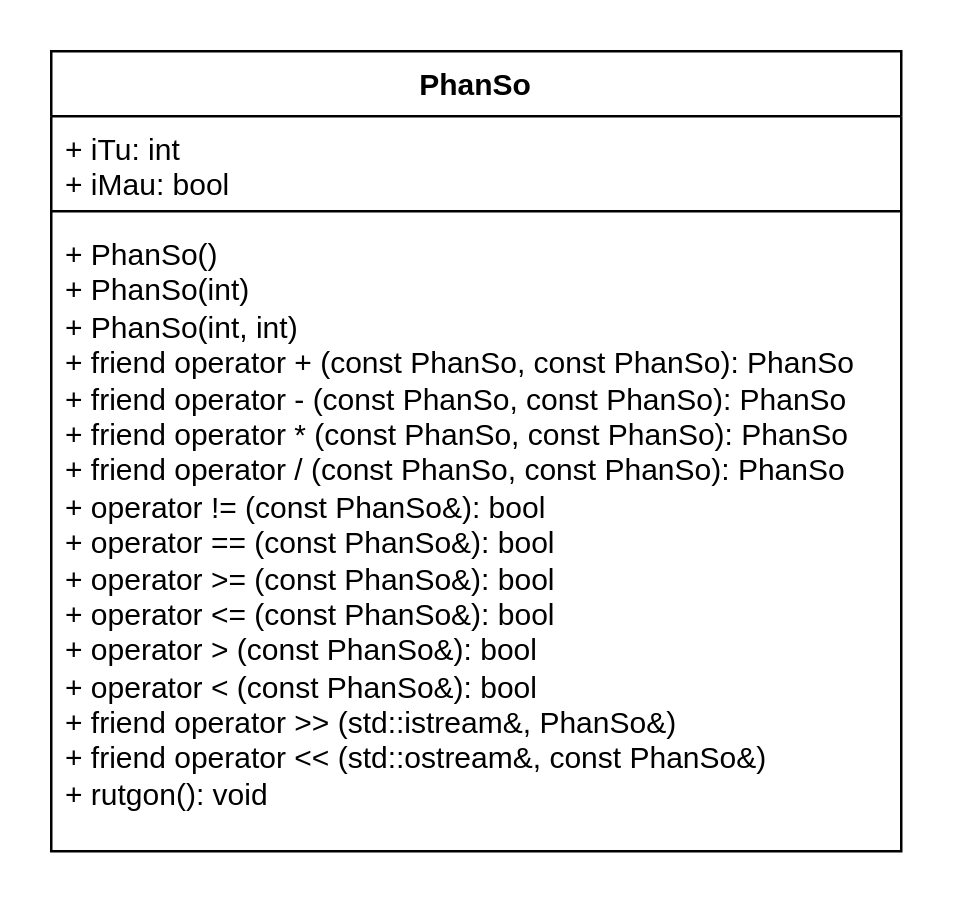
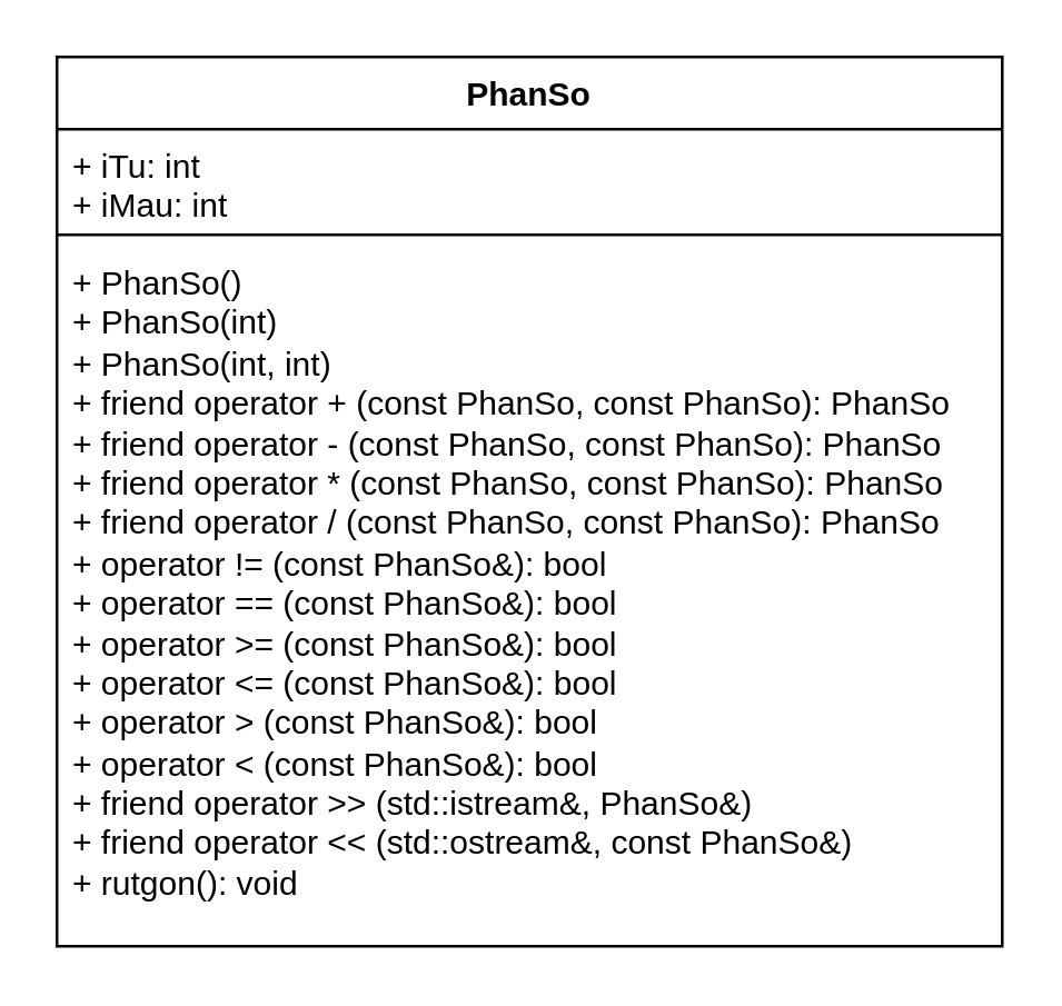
  <mxCell id="0" />
  <mxCell id="1" parent="0" />
  <mxCell id="2" value="PhanSo" style="swimlane;fontStyle=1;align=center;verticalAlign=top;childLayout=stackLayout;horizontal=1;startSize=26;horizontalStack=0;resizeParent=1;resizeParentMax=0;resizeLast=0;collapsible=1;marginBottom=0;whiteSpace=wrap;html=1;textShadow=0;labelBorderColor=none;" parent="1" vertex="1"><mxGeometry x="20" y="20" width="340" height="320" as="geometry" /></mxCell>
- <mxCell id="3" value="+ iTu: int&lt;div&gt;+ iMau: bool&lt;/div&gt;" style="text;strokeColor=none;fillColor=none;align=left;verticalAlign=top;spacingLeft=4;spacingRight=4;overflow=hidden;rotatable=0;points=[[0,0.5],[1,0.5]];portConstraint=eastwest;whiteSpace=wrap;html=1;" parent="2" vertex="1"><mxGeometry y="26" width="340" height="34" as="geometry" /></mxCell>
+ <mxCell id="3" value="+ iTu: int&lt;div&gt;+ iMau: int&lt;/div&gt;" style="text;strokeColor=none;fillColor=none;align=left;verticalAlign=top;spacingLeft=4;spacingRight=4;overflow=hidden;rotatable=0;points=[[0,0.5],[1,0.5]];portConstraint=eastwest;whiteSpace=wrap;html=1;" parent="2" vertex="1"><mxGeometry y="26" width="340" height="34" as="geometry" /></mxCell>
  <mxCell id="4" value="" style="line;strokeWidth=1;fillColor=none;align=left;verticalAlign=middle;spacingTop=-1;spacingLeft=3;spacingRight=3;rotatable=0;labelPosition=right;points=[];portConstraint=eastwest;strokeColor=inherit;" parent="2" vertex="1"><mxGeometry y="60" width="340" height="8" as="geometry" /></mxCell>
  <mxCell id="5" value="+ PhanSo()&lt;div style=&quot;font-size: 12px;&quot;&gt;+ PhanSo(int)&lt;/div&gt;&lt;div style=&quot;font-size: 12px;&quot;&gt;+ PhanSo(int, int)&lt;/div&gt;&lt;div style=&quot;font-size: 12px;&quot;&gt;+ friend operator + (const PhanSo, const PhanSo): PhanSo&lt;/div&gt;&lt;div style=&quot;font-size: 12px;&quot;&gt;+ friend operator - (const PhanSo, const PhanSo): PhanSo&lt;/div&gt;&lt;div style=&quot;font-size: 12px;&quot;&gt;+ friend operator * (const PhanSo, const PhanSo): PhanSo&lt;/div&gt;&lt;div style=&quot;font-size: 12px;&quot;&gt;+ friend operator / (const PhanSo, const PhanSo): PhanSo&lt;/div&gt;&lt;div style=&quot;font-size: 12px;&quot;&gt;+ operator != (const PhanSo&amp;amp;): bool&lt;/div&gt;&lt;div style=&quot;font-size: 12px;&quot;&gt;+ operator == (const PhanSo&amp;amp;): bool&lt;/div&gt;&lt;div style=&quot;font-size: 12px;&quot;&gt;+ operator &amp;gt;= (const PhanSo&amp;amp;): bool&lt;/div&gt;&lt;div style=&quot;font-size: 12px;&quot;&gt;+ operator &amp;lt;= (const PhanSo&amp;amp;): bool&lt;/div&gt;&lt;div style=&quot;font-size: 12px;&quot;&gt;+ operator &amp;gt; (const PhanSo&amp;amp;): bool&amp;nbsp;&lt;/div&gt;&lt;div style=&quot;font-size: 12px;&quot;&gt;+ operator &amp;lt; (const PhanSo&amp;amp;): bool&lt;/div&gt;&lt;div style=&quot;font-size: 12px;&quot;&gt;+ friend operator &amp;gt;&amp;gt; (std::istream&amp;amp;, PhanSo&amp;amp;)&lt;/div&gt;&lt;div style=&quot;font-size: 12px;&quot;&gt;+ friend operator &amp;lt;&amp;lt; (std::ostream&amp;amp;, const PhanSo&amp;amp;)&lt;/div&gt;&lt;div style=&quot;font-size: 12px;&quot;&gt;+ rutgon(): void&lt;/div&gt;" style="text;strokeColor=none;fillColor=none;align=left;verticalAlign=top;spacingLeft=4;spacingRight=4;overflow=hidden;rotatable=0;points=[[0,0.5],[1,0.5]];portConstraint=eastwest;whiteSpace=wrap;html=1;fontFamily=Helvetica;labelBackgroundColor=none;labelBorderColor=none;textShadow=0;fontStyle=0;fontSize=12;" parent="2" vertex="1"><mxGeometry y="68" width="340" height="252" as="geometry" /></mxCell>
